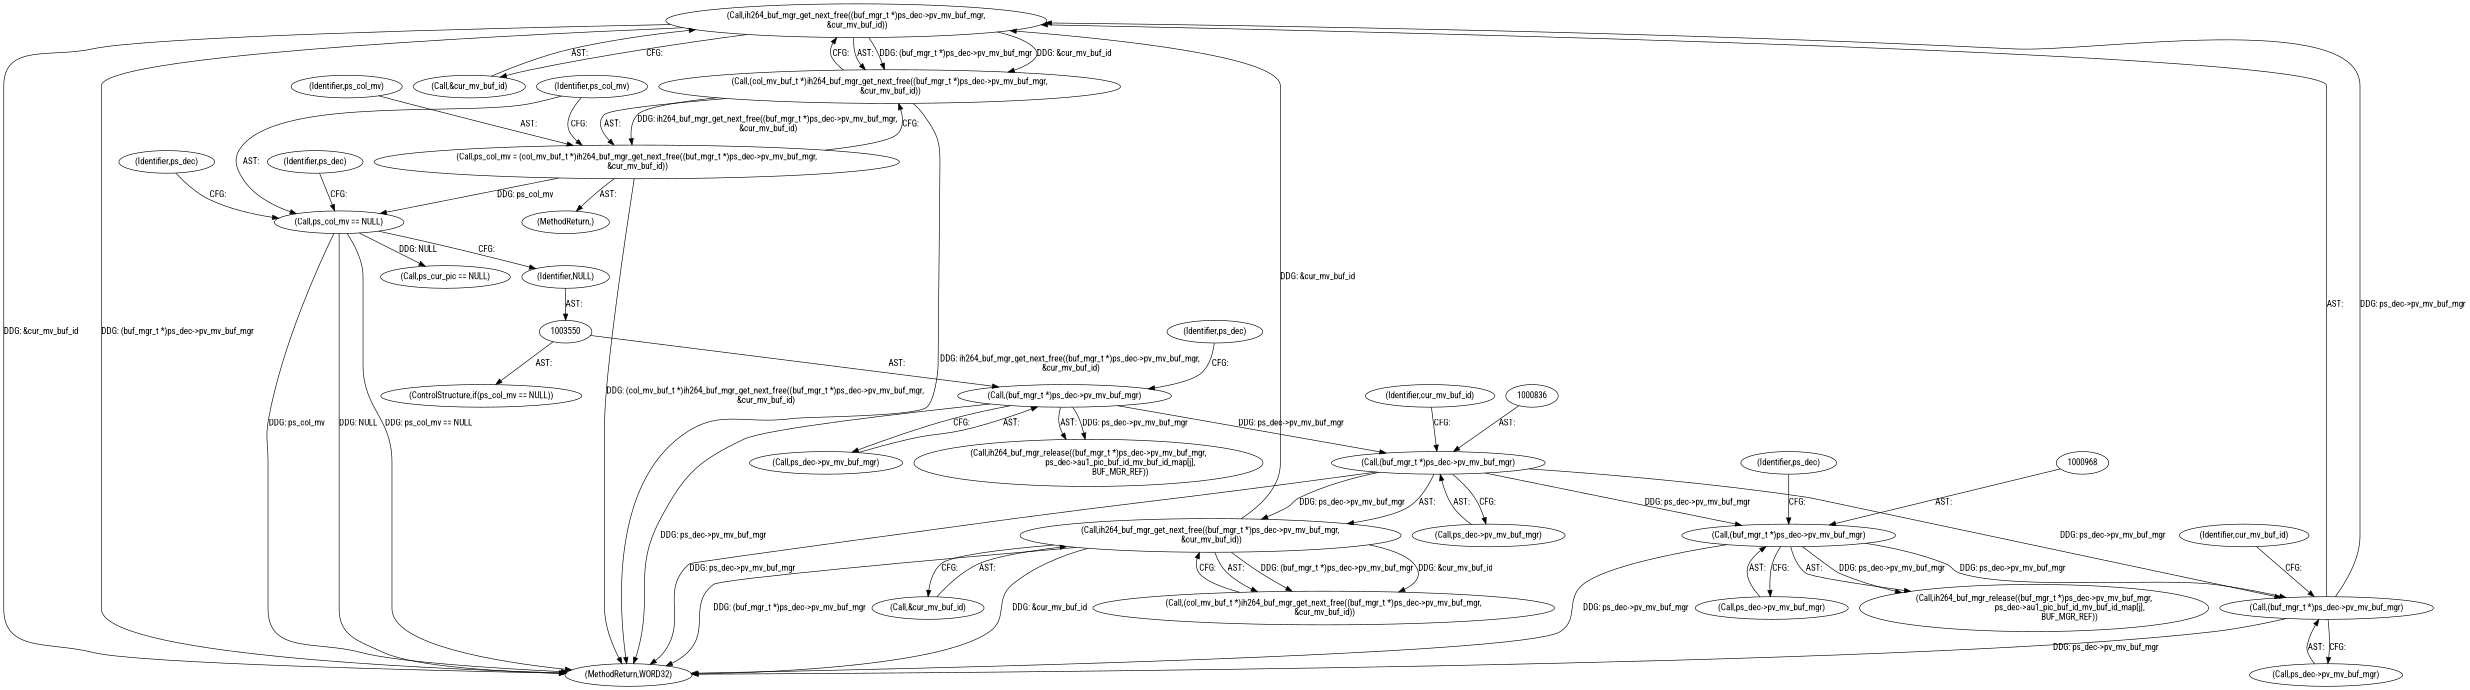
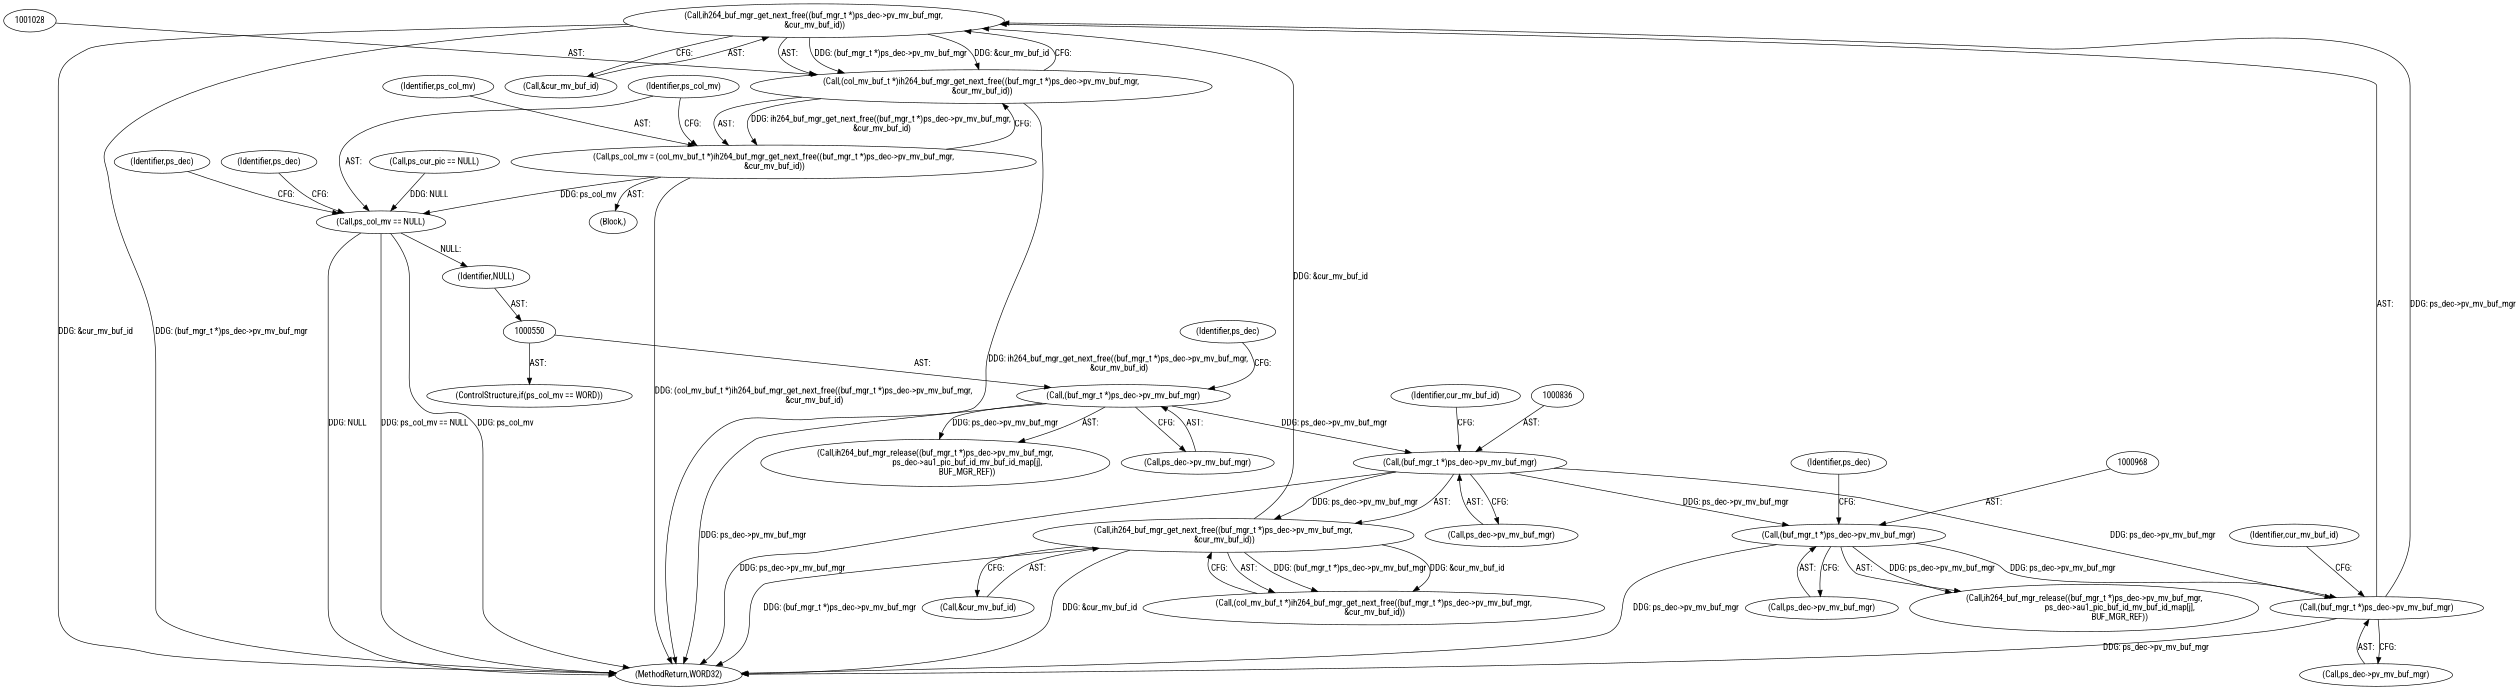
  digraph {
    fontname="Roboto Condensed"
    node [fontname="Roboto Condensed"]
    edge [fontname="Roboto Condensed"]
    n1 [label="(Call,ih264_buf_mgr_get_next_free((buf_mgr_t *)ps_dec->pv_mv_buf_mgr,\n &cur_mv_buf_id))"]
    n2 [label="(Call,(col_mv_buf_t *)ih264_buf_mgr_get_next_free((buf_mgr_t *)ps_dec->pv_mv_buf_mgr,\n &cur_mv_buf_id))"]
    n3 [label="(MethodReturn,WORD32)"]
    n4 [label="(Call,&cur_mv_buf_id)"]
    n5 [label="(Call,ps_col_mv = (col_mv_buf_t *)ih264_buf_mgr_get_next_free((buf_mgr_t *)ps_dec->pv_mv_buf_mgr,\n &cur_mv_buf_id))"]
    n6 [label="(Call,(buf_mgr_t *)ps_dec->pv_mv_buf_mgr)"]
    n7 [label="(Call,ps_dec->pv_mv_buf_mgr)"]
    n8 [label="(Call,(buf_mgr_t *)ps_dec->pv_mv_buf_mgr)"]
    n9 [label="(Call,ih264_buf_mgr_release((buf_mgr_t *)ps_dec->pv_mv_buf_mgr,\n                                      ps_dec->au1_pic_buf_id_mv_buf_id_map[j],\n                                      BUF_MGR_REF))"]
    n10 [label="(Call,ps_dec->pv_mv_buf_mgr)"]
    n11 [label="(Call,(buf_mgr_t *)ps_dec->pv_mv_buf_mgr)"]
    n12 [label="(Call,ih264_buf_mgr_get_next_free((buf_mgr_t *)ps_dec->pv_mv_buf_mgr,\n &cur_mv_buf_id))"]
    n13 [label="(Call,ps_dec->pv_mv_buf_mgr)"]
    n14 [label="(Call,(col_mv_buf_t *)ih264_buf_mgr_get_next_free((buf_mgr_t *)ps_dec->pv_mv_buf_mgr,\n &cur_mv_buf_id))"]
    n15 [label="(Call,&cur_mv_buf_id)"]
    n16 [label="(Call,(buf_mgr_t *)ps_dec->pv_mv_buf_mgr)"]
    n17 [label="(Call,ps_dec->pv_mv_buf_mgr)"]
    n18 [label="(Call,ih264_buf_mgr_release((buf_mgr_t *)ps_dec->pv_mv_buf_mgr,\n                                  ps_dec->au1_pic_buf_id_mv_buf_id_map[j],\n                                  BUF_MGR_REF))"]
    n19 [label="(Call,ps_col_mv == NULL)"]
-   n20 [label="(MethodReturn,)"]
+   n20 [label="(Block,)"]
    n21 [label="(Identifier,NULL)"]
-   n22 [label="(ControlStructure,if(ps_col_mv == NULL))"]
-   1000550 [label=1003550]
+   n22 [label="(ControlStructure,if(ps_col_mv == WORD))"]
+   1000550
    n24 [label="(Identifier,cur_mv_buf_id)"]
    n25 [label="(Call,ps_cur_pic == NULL)"]
    n26 [label="(Identifier,ps_col_mv)"]
    n27 [label="(Identifier,ps_col_mv)"]
    n28 [label="(Identifier,cur_mv_buf_id)"]
    n29 [label="(Identifier,ps_dec)"]
    n30 [label="(Identifier,ps_dec)"]
    n31 [label="(Identifier,ps_dec)"]
    n32 [label="(Identifier,ps_dec)"]
    1000968
    1000836
+   1001028
    n1 -> n2 [label="AST: "]
    n1 -> n2 [label="DDG: (buf_mgr_t *)ps_dec->pv_mv_buf_mgr"]
    n1 -> n2 [label="DDG: &cur_mv_buf_id"]
    n1 -> n3 [label="DDG: &cur_mv_buf_id"]
    n1 -> n3 [label="DDG: (buf_mgr_t *)ps_dec->pv_mv_buf_mgr"]
    n1 -> n4 [label="CFG: "]
    n2 -> n1 [label="CFG: "]
    n2 -> n3 [label="DDG: ih264_buf_mgr_get_next_free((buf_mgr_t *)ps_dec->pv_mv_buf_mgr,\n &cur_mv_buf_id)"]
    n2 -> n5 [label="AST: "]
    n2 -> n5 [label="DDG: ih264_buf_mgr_get_next_free((buf_mgr_t *)ps_dec->pv_mv_buf_mgr,\n &cur_mv_buf_id)"]
    n4 -> n1 [label="AST: "]
    n5 -> n2 [label="CFG: "]
    n5 -> n3 [label="DDG: (col_mv_buf_t *)ih264_buf_mgr_get_next_free((buf_mgr_t *)ps_dec->pv_mv_buf_mgr,\n &cur_mv_buf_id)"]
    n5 -> n19 [label="DDG: ps_col_mv"]
    n5 -> n20 [label="AST: "]
    n6 -> n1 [label="AST: "]
    n6 -> n1 [label="DDG: ps_dec->pv_mv_buf_mgr"]
    n6 -> n3 [label="DDG: ps_dec->pv_mv_buf_mgr"]
    n6 -> n7 [label="CFG: "]
    n7 -> n6 [label="AST: "]
    n8 -> n3 [label="DDG: ps_dec->pv_mv_buf_mgr"]
    n8 -> n6 [label="DDG: ps_dec->pv_mv_buf_mgr"]
    n8 -> n9 [label="AST: "]
    n8 -> n9 [label="DDG: ps_dec->pv_mv_buf_mgr"]
    n8 -> n10 [label="CFG: "]
    n10 -> n8 [label="AST: "]
    n11 -> n3 [label="DDG: ps_dec->pv_mv_buf_mgr"]
    n11 -> n6 [label="DDG: ps_dec->pv_mv_buf_mgr"]
    n11 -> n8 [label="DDG: ps_dec->pv_mv_buf_mgr"]
    n11 -> n12 [label="AST: "]
    n11 -> n12 [label="DDG: ps_dec->pv_mv_buf_mgr"]
    n11 -> n13 [label="CFG: "]
    n12 -> n1 [label="DDG: &cur_mv_buf_id"]
    n12 -> n3 [label="DDG: (buf_mgr_t *)ps_dec->pv_mv_buf_mgr"]
    n12 -> n3 [label="DDG: &cur_mv_buf_id"]
    n12 -> n14 [label="AST: "]
    n12 -> n14 [label="DDG: (buf_mgr_t *)ps_dec->pv_mv_buf_mgr"]
    n12 -> n14 [label="DDG: &cur_mv_buf_id"]
    n12 -> n15 [label="CFG: "]
    n13 -> n11 [label="AST: "]
    n14 -> n12 [label="CFG: "]
    n15 -> n12 [label="AST: "]
    n16 -> n3 [label="DDG: ps_dec->pv_mv_buf_mgr"]
    n16 -> n11 [label="DDG: ps_dec->pv_mv_buf_mgr"]
    n16 -> n17 [label="CFG: "]
    n16 -> n18 [label="AST: "]
    n16 -> n18 [label="DDG: ps_dec->pv_mv_buf_mgr"]
    n17 -> n16 [label="AST: "]
    n19 -> n3 [label="DDG: NULL"]
    n19 -> n3 [label="DDG: ps_col_mv == NULL"]
    n19 -> n3 [label="DDG: ps_col_mv"]
-   n19 -> n21 [label="CFG: "]
+   n19 -> n21 [label="NULL: "]
    n21 -> 1000550 [label="AST: "]
    1000550 -> n16 [label="AST: "]
    1000550 -> n22 [label="AST: "]
    n24 -> n6 [label="CFG: "]
-   n19 -> n25 [label="DDG: NULL"]
+   n25 -> n19 [label="DDG: NULL"]
    n26 -> n5 [label="CFG: "]
    n26 -> n19 [label="AST: "]
    n27 -> n5 [label="AST: "]
    n28 -> n11 [label="CFG: "]
    n29 -> n19 [label="CFG: "]
    n30 -> n19 [label="CFG: "]
    n31 -> n8 [label="CFG: "]
    n32 -> n16 [label="CFG: "]
    1000968 -> n8 [label="AST: "]
    1000836 -> n11 [label="AST: "]
+   1001028 -> n2 [label="AST: "]
  }
